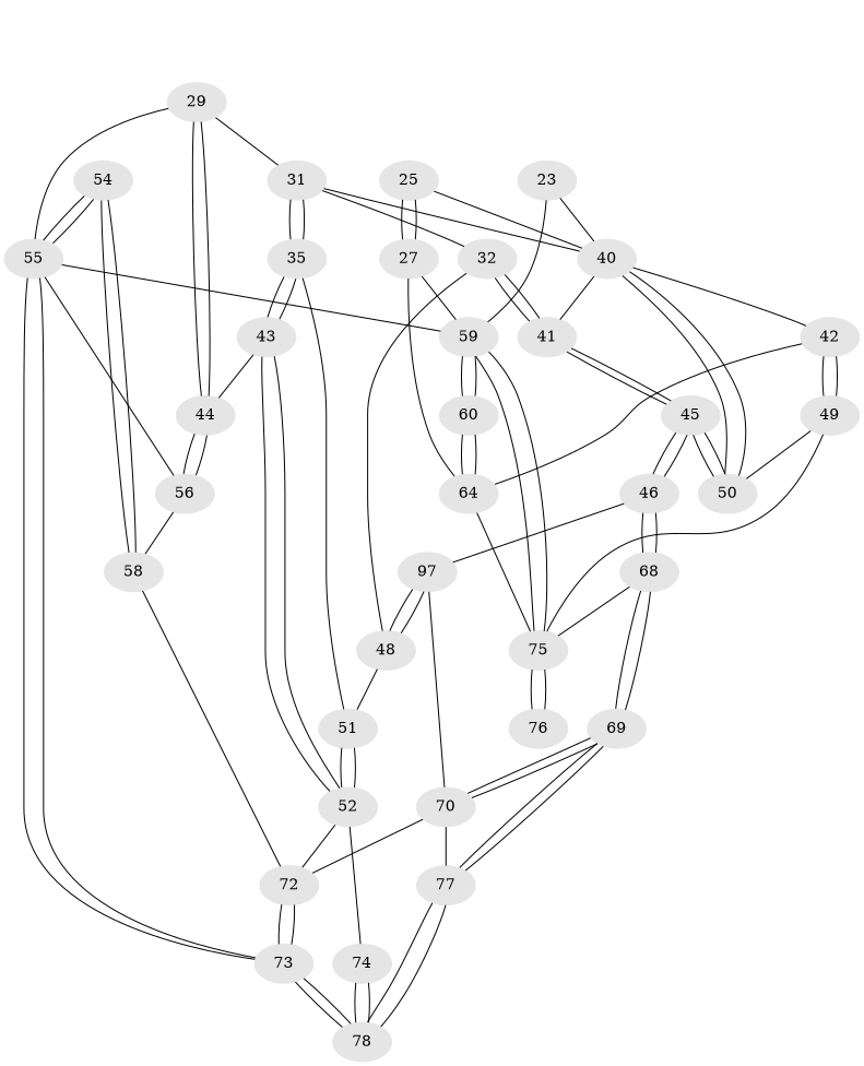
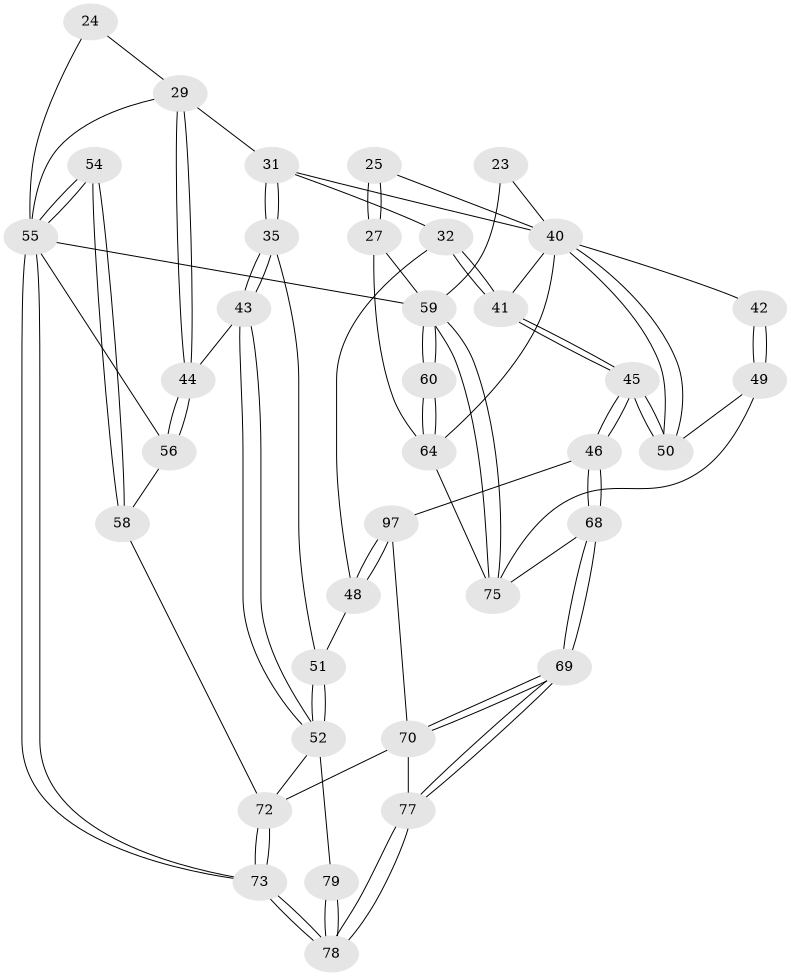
  graph {
    node [color=gray90 style=filled]
+   24 [super="+18"]
    55 [super="+4+53"]
    29 [super="+28"]
    31 [super="+14+13+12"]
    40 [super="+39+26"]
    32
    35
    59 [super="+3"]
    56
    73
    23 [super="+8+21"]
    27 [super="+20+22"]
    64 [super="+37"]
    41
    42 [super="+38"]
    50
    75 [super="+65+66+67"]
    60
    44
    25
    48 [super="+33"]
    43
    51 [super="+34"]
    45
    52
    49
    46
    72 [super="+71"]
-   74
+   74 [label=79]
    58
    n31 [label=97]
    68
    70 [super="+61"]
    69
    77
-   76
    54
    78
+   24 -- 55
+   24 -- 29
    55 -- 59 [weight=2]
    55 -- 56
    55 -- 73
    55 -- 73
    29 -- 55
    29 -- 31
    29 -- 44
    29 -- 44
    31 -- 40
    31 -- 32
    31 -- 35
    31 -- 35
    40 -- 41
    40 -- 42 [weight=2]
    40 -- 50
    40 -- 50
    32 -- 41
    32 -- 41
    32 -- 48
    35 -- 43
    35 -- 43
    35 -- 51
    59 -- 75
    59 -- 75
    59 -- 60
    59 -- 60
    56 -- 58
    73 -- 78
    73 -- 78
    23 -- 40
    23 -- 59 [weight=2]
    27 -- 59
    27 -- 64
    64 -- 75
    41 -- 45
    41 -- 45
-   42 -- 64
+   40 -- 64
    42 -- 49
    42 -- 49
-   75 -- 76 [weight=2]
-   75 -- 76
    60 -- 64 [weight=2]
    60 -- 64
    44 -- 56
    44 -- 56
    25 -- 40
    25 -- 27 [weight=2]
    25 -- 27
    48 -- 51 [weight=2]
    43 -- 44
    43 -- 52
    43 -- 52
    51 -- 52
    51 -- 52
    45 -- 50
    45 -- 50
    45 -- 46
    45 -- 46
    52 -- 72
    52 -- 74 [weight=2]
    49 -- 50
    49 -- 75
    46 -- n31
    46 -- 68
    46 -- 68
    72 -- 73
    72 -- 73
    74 -- 78
    74 -- 78
    58 -- 72
    n31 -- 48
    n31 -- 48
    n31 -- 70
    68 -- 75
    68 -- 69
    68 -- 69
    70 -- 72 [weight=2]
    70 -- 77
    69 -- 70
    69 -- 70
    69 -- 77
    69 -- 77
    77 -- 78
    77 -- 78
    54 -- 55 [weight=2]
    54 -- 55
    54 -- 58
    54 -- 58
  }
